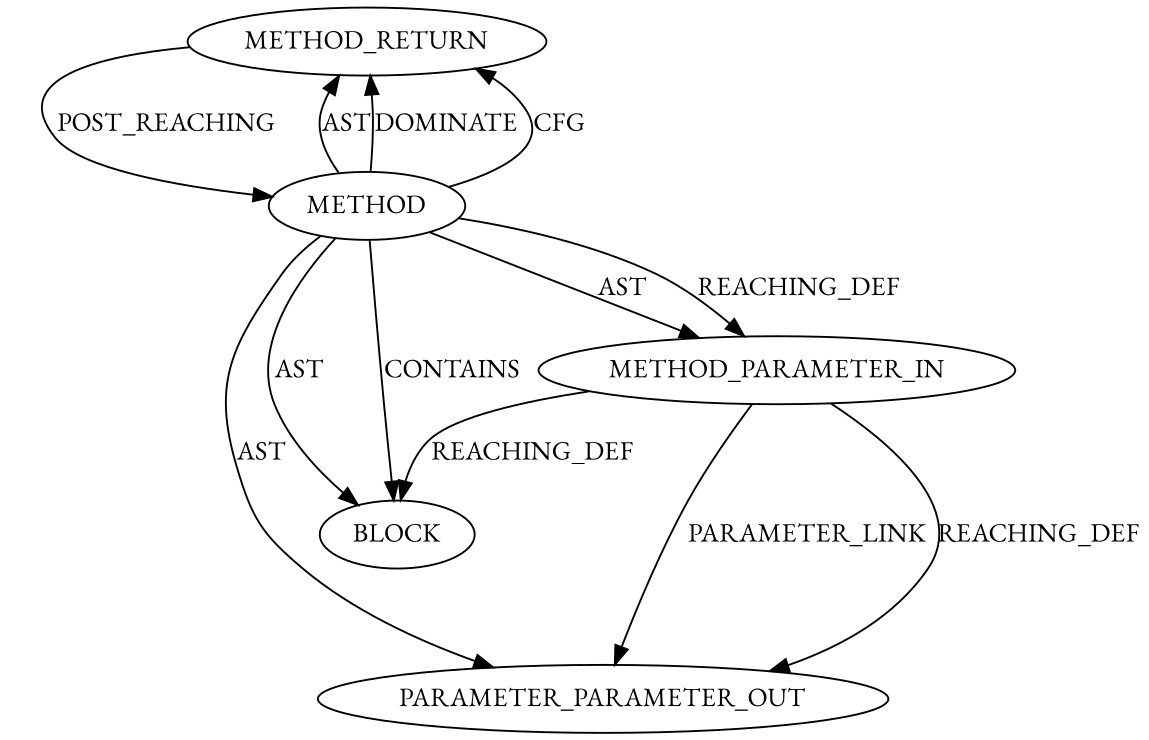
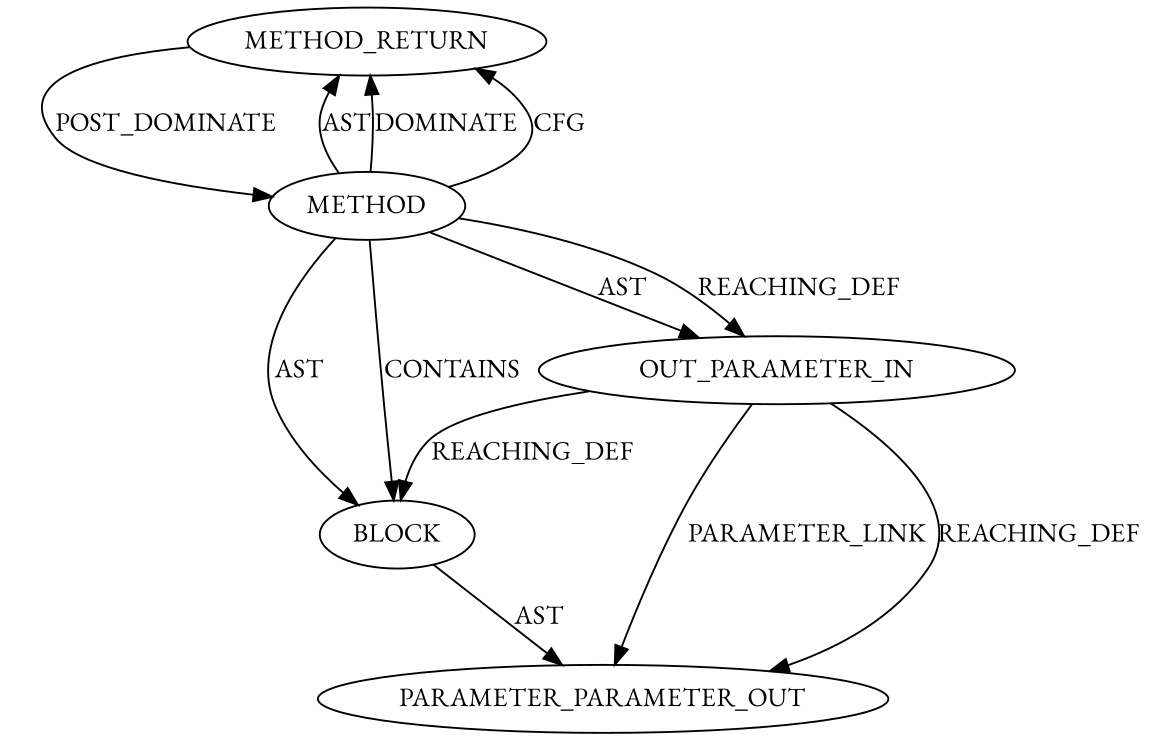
  digraph {
    fontname="EB Garamond"
    node [CODE="<empty>" EVALUATION_STRATEGY=BY_VALUE ORDER=1 TYPE_FULL_NAME=ANY fontname="EB Garamond"]
    edge [fontname="EB Garamond"]
    n1 [CODE=RET ORDER=2 label=METHOD_RETURN]
    n2 [AST_PARENT_FULL_NAME="<global>" AST_PARENT_TYPE=NAMESPACE_BLOCK FILENAME="<empty>" FULL_NAME=kfree_skb_list IS_EXTERNAL=true NAME=kfree_skb_list ORDER=0 label=METHOD EVALUATION_STRATEGY="" TYPE_FULL_NAME=""]
    n3 [CODE=p1 INDEX=1 IS_VARIADIC=false NAME=p1 label=PARAMETER_PARAMETER_OUT]
    n4 [ARGUMENT_INDEX=1 label=BLOCK EVALUATION_STRATEGY=""]
-   n5 [CODE=p1 INDEX=1 IS_VARIADIC=false NAME=p1 label=METHOD_PARAMETER_IN]
-   n1 -> n2 [label=POST_REACHING]
+   n5 [CODE=p1 INDEX=1 IS_VARIADIC=false NAME=p1 label=OUT_PARAMETER_IN]
+   n1 -> n2 [label=POST_DOMINATE]
    n2 -> n1 [label=AST]
    n2 -> n1 [label=DOMINATE]
    n2 -> n1 [label=CFG]
-   n2 -> n3 [label=AST]
+   n4 -> n3 [label=AST]
    n2 -> n4 [label=AST]
    n2 -> n4 [label=CONTAINS]
    n2 -> n5 [label=AST]
    n2 -> n5 [label=REACHING_DEF]
    n5 -> n3 [label=PARAMETER_LINK]
    n5 -> n3 [VARIABLE=p1 label=REACHING_DEF]
    n5 -> n4 [VARIABLE=p1 label=REACHING_DEF]
  }
